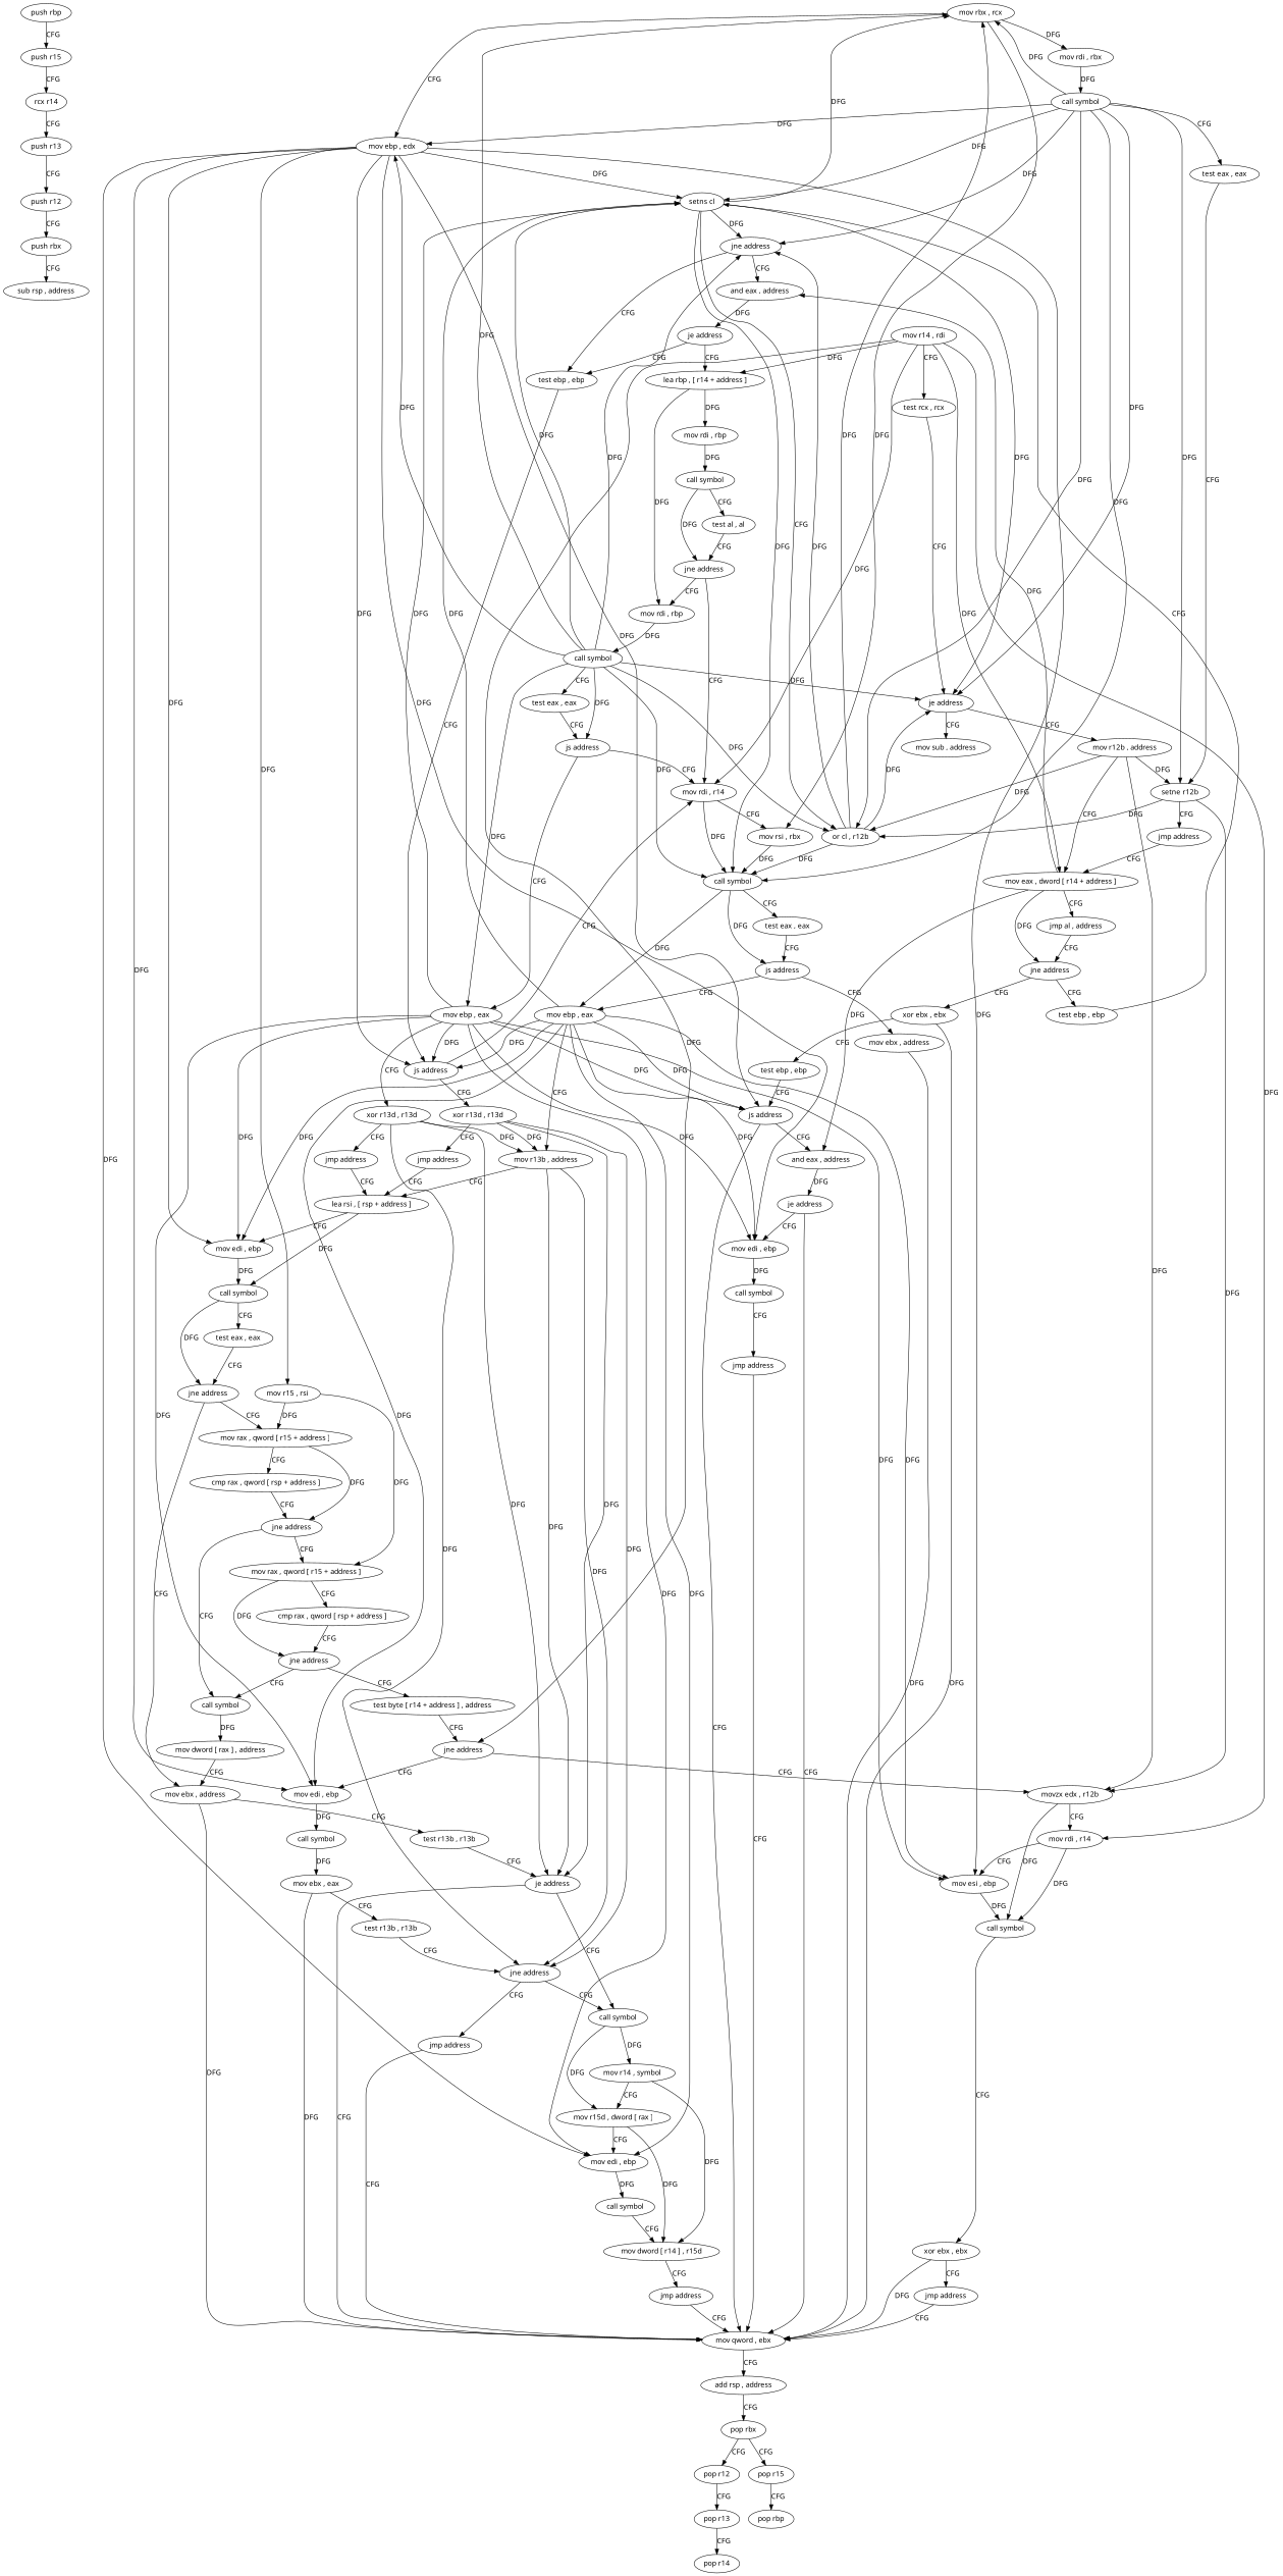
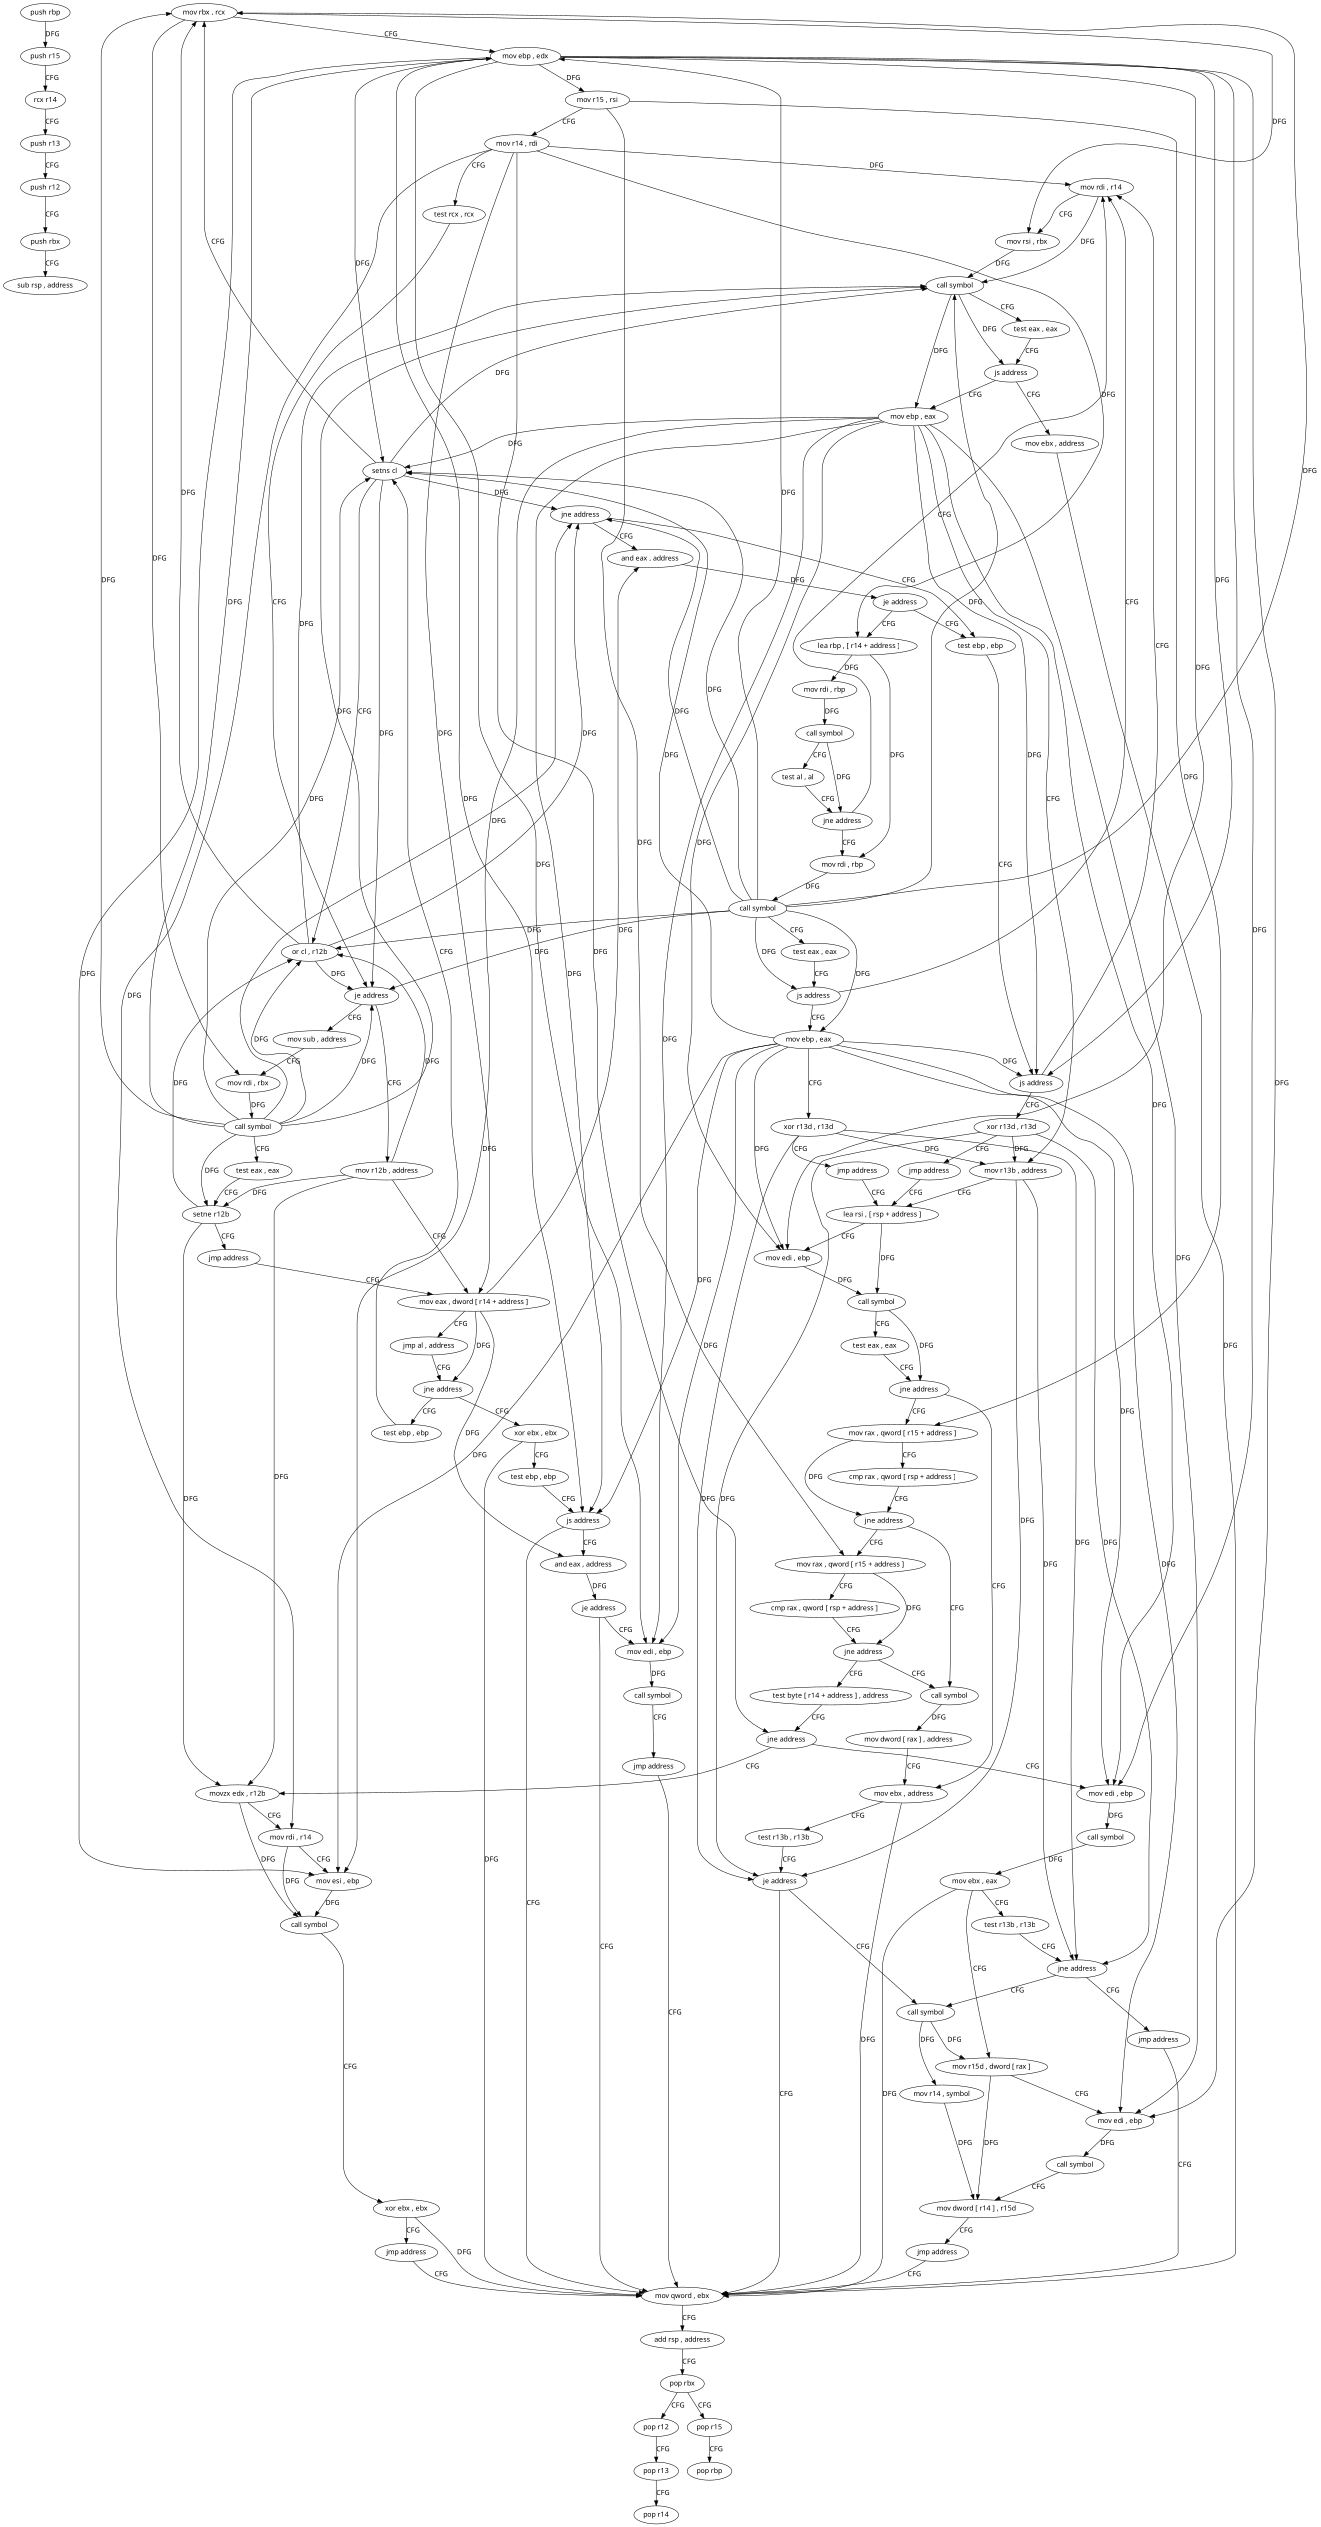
  digraph {
    fontname="Noto Sans"
    node [fontname="Noto Sans"]
    edge [fontname="Noto Sans"]
    n1 [label="push rbp"]
    n2 [label="push r15"]
    n3 [label="rcx r14"]
    n4 [label="push r13"]
    n5 [label="push r12"]
    n6 [label="push rbx"]
    n7 [label="sub rsp , address"]
    n8 [label="mov rbx , rcx"]
    n9 [label="mov ebp , edx"]
    n10 [label="mov rdi , rbx"]
    n11 [label="mov rsi , rbx"]
    n12 [label="mov r15 , rsi"]
    n13 [label="js address"]
    n14 [label="setns cl"]
    n15 [label="mov edi , ebp"]
    n16 [label="js address"]
    n17 [label="mov edi , ebp"]
    n18 [label="mov edi , ebp"]
    n19 [label="mov edi , ebp"]
    n20 [label="mov esi , ebp"]
    n21 [label="call symbol"]
    n22 [label="call symbol"]
    n23 [label="mov r14 , rdi"]
    n24 [label="mov rax , qword [ r15 + address ]"]
    n25 [label="mov rax , qword [ r15 + address ]"]
    n26 [label="and eax , address"]
    n27 [label="mov qword , ebx"]
    n28 [label="je address"]
    n29 [label="or cl , r12b"]
    n30 [label="jne address"]
    n31 [label="call symbol"]
    n32 [label="mov rdi , r14"]
    n33 [label="xor r13d , r13d"]
    n34 [label="call symbol"]
    n35 [label="call symbol"]
    n36 [label="call symbol"]
    n37 [label="call symbol"]
    n38 [label="test rcx , rcx"]
    n39 [label="mov eax , dword [ r14 + address ]"]
    n40 [label="lea rbp , [ r14 + address ]"]
    n41 [label="jne address"]
    n42 [label="mov rdi , r14"]
    n43 [label="cmp rax , qword [ rsp + address ]"]
    n44 [label="jne address"]
    n45 [label="cmp rax , qword [ rsp + address ]"]
    n46 [label="jne address"]
    n47 [label="and eax , address"]
    n48 [label="jmp al , address"]
    n49 [label="jne address"]
    n50 [label="mov rdi , rbp"]
    n51 [label="mov rdi , rbp"]
    n52 [label="movzx edx , r12b"]
    n53 [label="mov r12b , address"]
    n54 [label="mov sub , address"]
    n55 [label="setne r12b"]
    n56 [label="je address"]
    n57 [label="je address"]
    n58 [label="xor ebx , ebx"]
    n59 [label="test ebp , ebp"]
    n60 [label="test eax , eax"]
    n61 [label="jmp address"]
    n62 [label="test ebp , ebp"]
    n63 [label="test eax , eax"]
    n64 [label="js address"]
    n65 [label="mov ebp , eax"]
    n66 [label="test ebp , ebp"]
    n67 [label="add rsp , address"]
    n68 [label="pop rbx"]
    n69 [label="pop r12"]
    n70 [label="pop r15"]
    n71 [label="pop r13"]
    n72 [label="pop r14"]
    n73 [label="pop rbp"]
    n74 [label="jmp address"]
    n75 [label="jmp address"]
    n76 [label="mov r13b , address"]
    n77 [label="je address"]
    n78 [label="jne address"]
    n79 [label="lea rsi , [ rsp + address ]"]
    n80 [label="call symbol"]
    n81 [label="jmp address"]
    n82 [label="call symbol"]
    n83 [label="call symbol"]
    n84 [label="mov ebx , address"]
    n85 [label="test eax , eax"]
    n86 [label="jne address"]
    n87 [label="test al , al"]
    n88 [label="jne address"]
    n89 [label="test eax , eax"]
    n90 [label="js address"]
    n91 [label="mov ebp , eax"]
    n92 [label="mov ebx , address"]
    n93 [label="test r13b , r13b"]
    n94 [label="call symbol"]
    n95 [label="xor r13d , r13d"]
    n96 [label="jmp address"]
    n97 [label="mov r14 , symbol"]
    n98 [label="mov r15d , dword [ rax ]"]
    n99 [label="mov dword [ r14 ] , r15d"]
    n100 [label="mov dword [ rax ] , address"]
    n101 [label="test byte [ r14 + address ] , address"]
    n102 [label="jmp address"]
    n103 [label="xor ebx , ebx"]
    n104 [label="mov ebx , eax"]
    n105 [label="jmp address"]
    n106 [label="test r13b , r13b"]
-   n1 -> n2 [label=CFG]
+   n1 -> n2 [label=DFG]
    n2 -> n3 [label=CFG]
    n3 -> n4 [label=CFG]
    n4 -> n5 [label=CFG]
    n5 -> n6 [label=CFG]
    n6 -> n7 [label=CFG]
    n8 -> n9 [label=CFG]
    n8 -> n10 [label=DFG]
    n8 -> n11 [label=DFG]
    n9 -> n12 [label=DFG]
    n9 -> n13 [label=DFG]
    n9 -> n14 [label=DFG]
    n9 -> n15 [label=DFG]
    n9 -> n16 [label=DFG]
    n9 -> n17 [label=DFG]
    n9 -> n18 [label=DFG]
    n9 -> n19 [label=DFG]
    n9 -> n20 [label=DFG]
    n10 -> n21 [label=DFG]
    n11 -> n22 [label=DFG]
+   n12 -> n23 [label=CFG]
    n12 -> n24 [label=DFG]
    n12 -> n25 [label=DFG]
    n13 -> n26 [label=CFG]
    n13 -> n27 [label=CFG]
-   n14 -> n8 [label=DFG]
+   n14 -> n8 [label=CFG]
    n14 -> n22 [label=DFG]
    n14 -> n28 [label=DFG]
    n14 -> n29 [label=CFG]
    n14 -> n30 [label=DFG]
    n15 -> n31 [label=DFG]
    n16 -> n32 [label=CFG]
    n16 -> n33 [label=CFG]
    n17 -> n34 [label=DFG]
    n18 -> n35 [label=DFG]
    n19 -> n36 [label=DFG]
    n20 -> n37 [label=DFG]
    n21 -> n8 [label=DFG]
    n21 -> n9 [label=DFG]
    n21 -> n14 [label=DFG]
    n21 -> n22 [label=DFG]
    n21 -> n28 [label=DFG]
    n21 -> n29 [label=DFG]
    n21 -> n30 [label=DFG]
    n21 -> n55 [label=DFG]
    n21 -> n60 [label=CFG]
    n22 -> n63 [label=CFG]
    n22 -> n64 [label=DFG]
    n22 -> n65 [label=DFG]
    n23 -> n32 [label=DFG]
    n23 -> n38 [label=CFG]
    n23 -> n39 [label=DFG]
    n23 -> n40 [label=DFG]
    n23 -> n41 [label=DFG]
    n23 -> n42 [label=DFG]
    n24 -> n43 [label=CFG]
    n24 -> n44 [label=DFG]
    n25 -> n45 [label=CFG]
    n25 -> n46 [label=DFG]
    n26 -> n56 [label=DFG]
    n27 -> n67 [label=CFG]
    n28 -> n53 [label=CFG]
    n28 -> n54 [label=CFG]
    n29 -> n8 [label=DFG]
    n29 -> n22 [label=DFG]
    n29 -> n28 [label=DFG]
    n29 -> n30 [label=DFG]
    n30 -> n47 [label=CFG]
    n30 -> n62 [label=CFG]
    n31 -> n74 [label=CFG]
    n32 -> n11 [label=CFG]
    n32 -> n22 [label=DFG]
    n33 -> n75 [label=CFG]
    n33 -> n76 [label=DFG]
    n33 -> n77 [label=DFG]
    n33 -> n78 [label=DFG]
    n34 -> n85 [label=CFG]
    n34 -> n86 [label=DFG]
    n35 -> n99 [label=CFG]
    n36 -> n104 [label=DFG]
    n37 -> n103 [label=CFG]
    n38 -> n28 [label=CFG]
    n39 -> n26 [label=DFG]
    n39 -> n47 [label=DFG]
    n39 -> n48 [label=CFG]
    n39 -> n49 [label=DFG]
    n40 -> n50 [label=DFG]
    n40 -> n51 [label=DFG]
    n41 -> n19 [label=CFG]
    n41 -> n52 [label=CFG]
    n42 -> n20 [label=CFG]
    n42 -> n37 [label=DFG]
    n43 -> n44 [label=CFG]
    n44 -> n25 [label=CFG]
    n44 -> n94 [label=CFG]
    n45 -> n46 [label=CFG]
    n46 -> n94 [label=CFG]
    n46 -> n101 [label=CFG]
    n47 -> n57 [label=DFG]
    n48 -> n49 [label=CFG]
    n49 -> n58 [label=CFG]
    n49 -> n59 [label=CFG]
    n50 -> n82 [label=DFG]
    n51 -> n83 [label=DFG]
    n52 -> n37 [label=DFG]
    n52 -> n42 [label=CFG]
    n53 -> n29 [label=DFG]
    n53 -> n39 [label=CFG]
    n53 -> n52 [label=DFG]
    n53 -> n55 [label=DFG]
+   n54 -> n10 [label=CFG]
    n55 -> n29 [label=DFG]
    n55 -> n52 [label=DFG]
    n55 -> n61 [label=CFG]
    n56 -> n15 [label=CFG]
    n56 -> n27 [label=CFG]
    n57 -> n40 [label=CFG]
    n57 -> n62 [label=CFG]
    n58 -> n27 [label=DFG]
    n58 -> n66 [label=CFG]
    n59 -> n14 [label=CFG]
    n60 -> n55 [label=CFG]
    n61 -> n39 [label=CFG]
    n62 -> n16 [label=CFG]
    n63 -> n64 [label=CFG]
    n64 -> n65 [label=CFG]
    n64 -> n84 [label=CFG]
    n65 -> n13 [label=DFG]
    n65 -> n14 [label=DFG]
    n65 -> n15 [label=DFG]
    n65 -> n16 [label=DFG]
    n65 -> n17 [label=DFG]
    n65 -> n18 [label=DFG]
    n65 -> n19 [label=DFG]
    n65 -> n20 [label=DFG]
    n65 -> n76 [label=CFG]
    n66 -> n13 [label=CFG]
    n67 -> n68 [label=CFG]
    n68 -> n69 [label=CFG]
    n68 -> n70 [label=CFG]
    n69 -> n71 [label=CFG]
    n70 -> n73 [label=CFG]
    n71 -> n72 [label=CFG]
    n74 -> n27 [label=CFG]
    n75 -> n79 [label=CFG]
    n76 -> n77 [label=DFG]
    n76 -> n78 [label=DFG]
    n76 -> n79 [label=CFG]
    n77 -> n27 [label=CFG]
    n77 -> n80 [label=CFG]
    n78 -> n80 [label=CFG]
    n78 -> n81 [label=CFG]
    n79 -> n17 [label=CFG]
    n79 -> n34 [label=DFG]
    n80 -> n97 [label=DFG]
    n80 -> n98 [label=DFG]
    n81 -> n27 [label=CFG]
    n82 -> n87 [label=CFG]
    n82 -> n88 [label=DFG]
    n83 -> n8 [label=DFG]
    n83 -> n9 [label=DFG]
    n83 -> n14 [label=DFG]
    n83 -> n22 [label=DFG]
    n83 -> n28 [label=DFG]
    n83 -> n29 [label=DFG]
    n83 -> n30 [label=DFG]
    n83 -> n89 [label=CFG]
    n83 -> n90 [label=DFG]
    n83 -> n91 [label=DFG]
    n84 -> n27 [label=DFG]
    n85 -> n86 [label=CFG]
    n86 -> n24 [label=CFG]
    n86 -> n92 [label=CFG]
    n87 -> n88 [label=CFG]
    n88 -> n32 [label=CFG]
    n88 -> n51 [label=CFG]
    n89 -> n90 [label=CFG]
    n90 -> n32 [label=CFG]
    n90 -> n91 [label=CFG]
    n91 -> n13 [label=DFG]
    n91 -> n14 [label=DFG]
    n91 -> n15 [label=DFG]
    n91 -> n16 [label=DFG]
    n91 -> n17 [label=DFG]
    n91 -> n18 [label=DFG]
    n91 -> n19 [label=DFG]
    n91 -> n20 [label=DFG]
    n91 -> n95 [label=CFG]
    n92 -> n27 [label=DFG]
    n92 -> n93 [label=CFG]
    n93 -> n77 [label=CFG]
    n94 -> n100 [label=DFG]
    n95 -> n76 [label=DFG]
    n95 -> n77 [label=DFG]
    n95 -> n78 [label=DFG]
    n95 -> n96 [label=CFG]
    n96 -> n79 [label=CFG]
-   n97 -> n98 [label=CFG]
+   n104 -> n98 [label=CFG]
    n97 -> n99 [label=DFG]
    n98 -> n18 [label=CFG]
    n98 -> n99 [label=DFG]
    n99 -> n102 [label=CFG]
    n100 -> n92 [label=CFG]
    n101 -> n41 [label=CFG]
    n102 -> n27 [label=CFG]
    n103 -> n27 [label=DFG]
    n103 -> n105 [label=CFG]
    n104 -> n27 [label=DFG]
    n104 -> n106 [label=CFG]
    n105 -> n27 [label=CFG]
    n106 -> n78 [label=CFG]
  }
